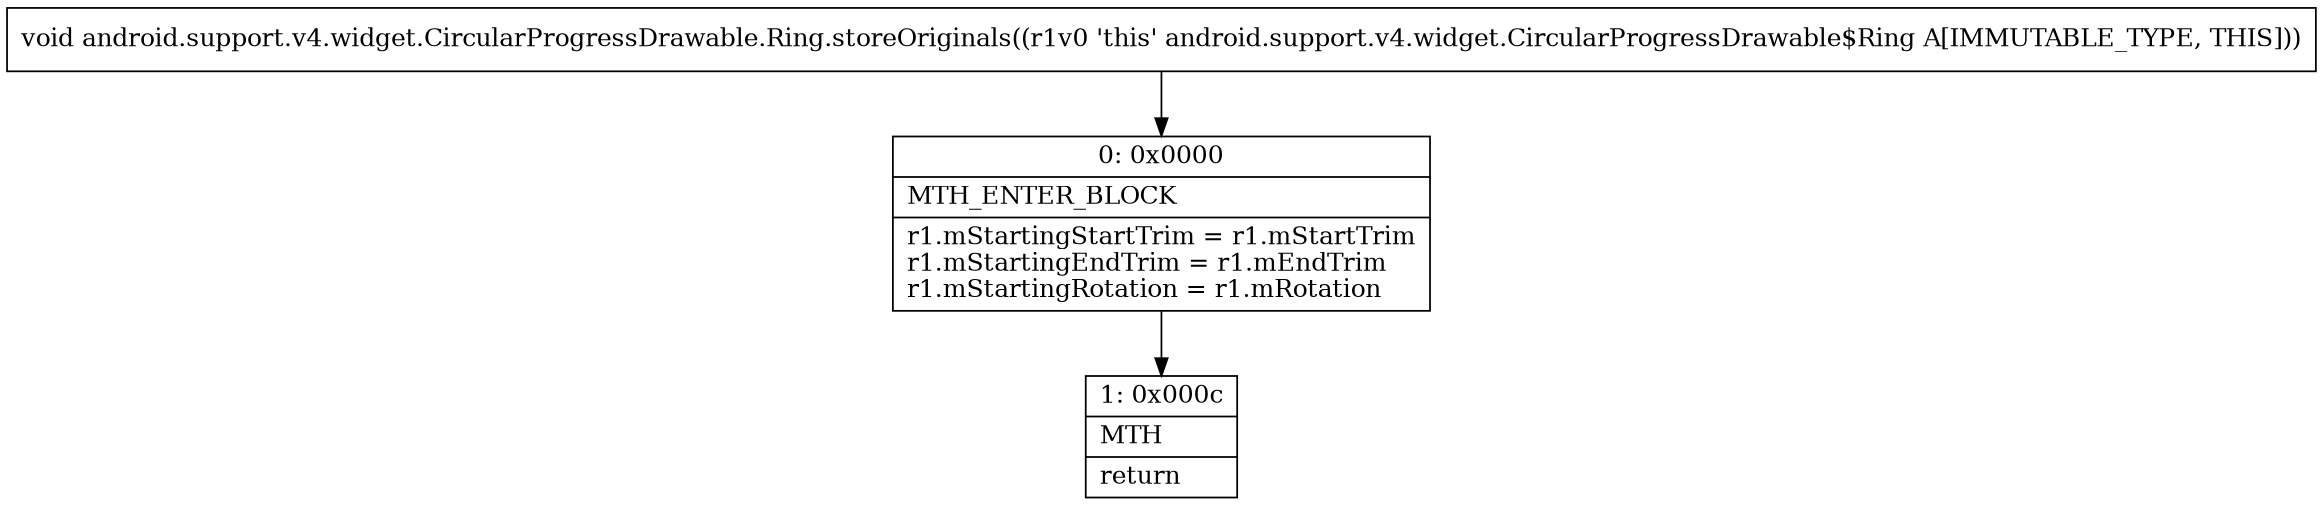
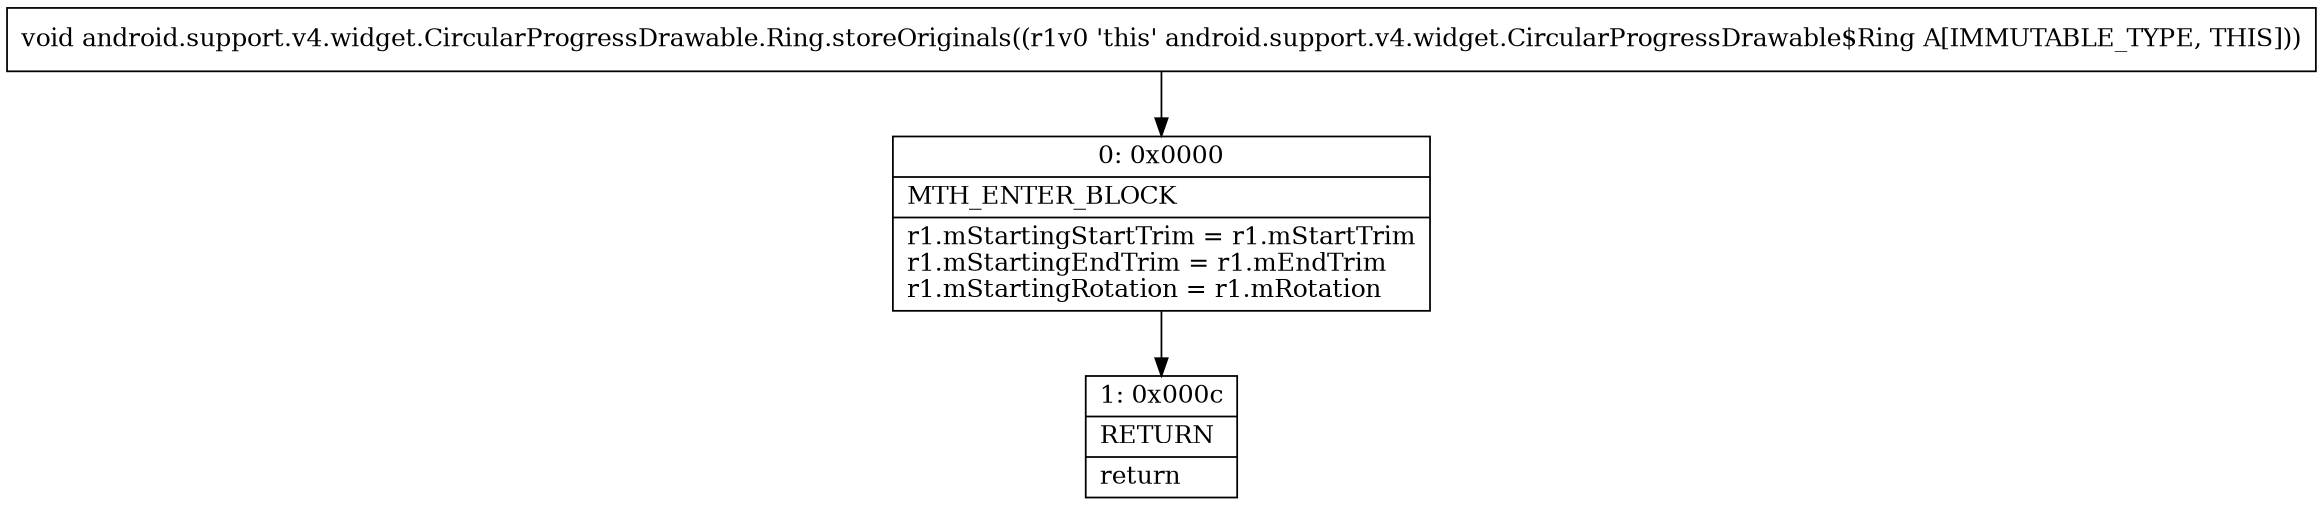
  digraph {
    node [shape=record]
    n1 [label="{0\:\ 0x0000|MTH_ENTER_BLOCK\l|r1.mStartingStartTrim = r1.mStartTrim\lr1.mStartingEndTrim = r1.mEndTrim\lr1.mStartingRotation = r1.mRotation\l}"]
-   n2 [label="{1\:\ 0x000c|MTH\l|return\l}"]
+   n2 [label="{1\:\ 0x000c|RETURN\l|return\l}"]
    n3 [label="{void android.support.v4.widget.CircularProgressDrawable.Ring.storeOriginals((r1v0 'this' android.support.v4.widget.CircularProgressDrawable$Ring A[IMMUTABLE_TYPE, THIS])) }"]
    n1 -> n2
    n3 -> n1
  }
